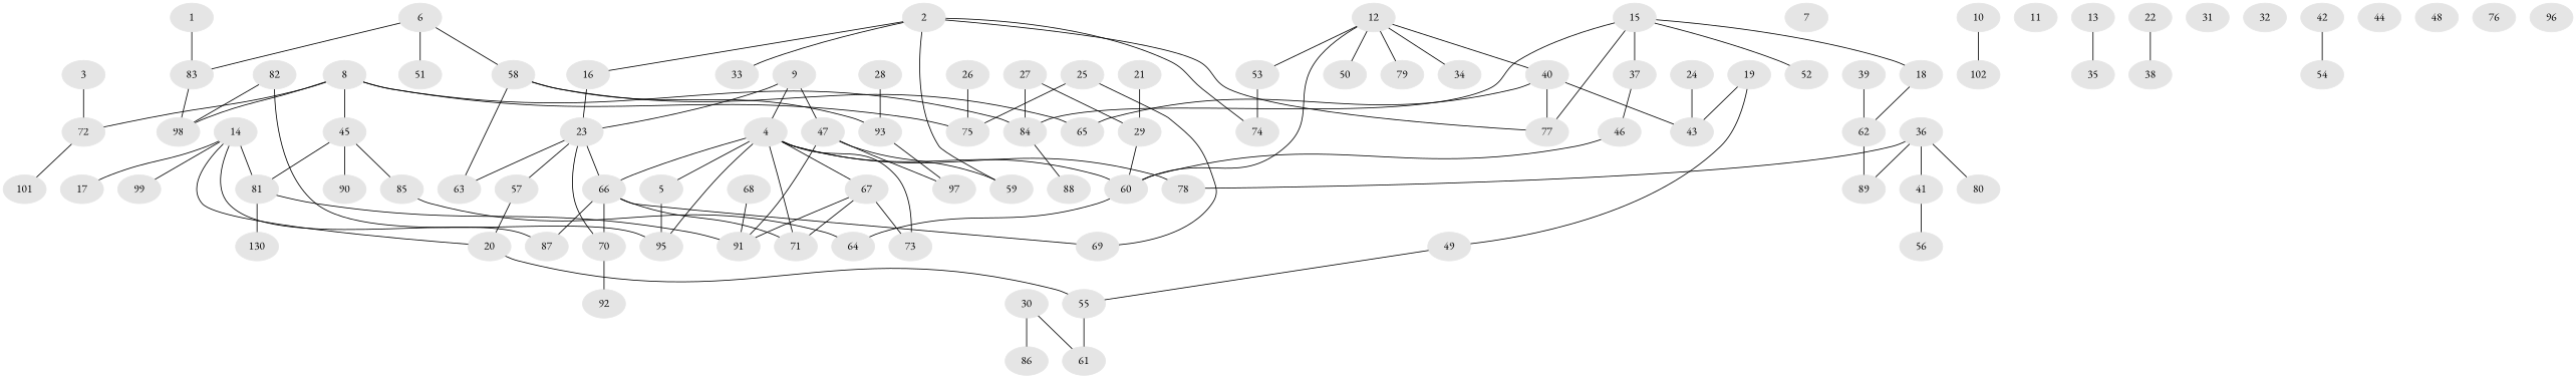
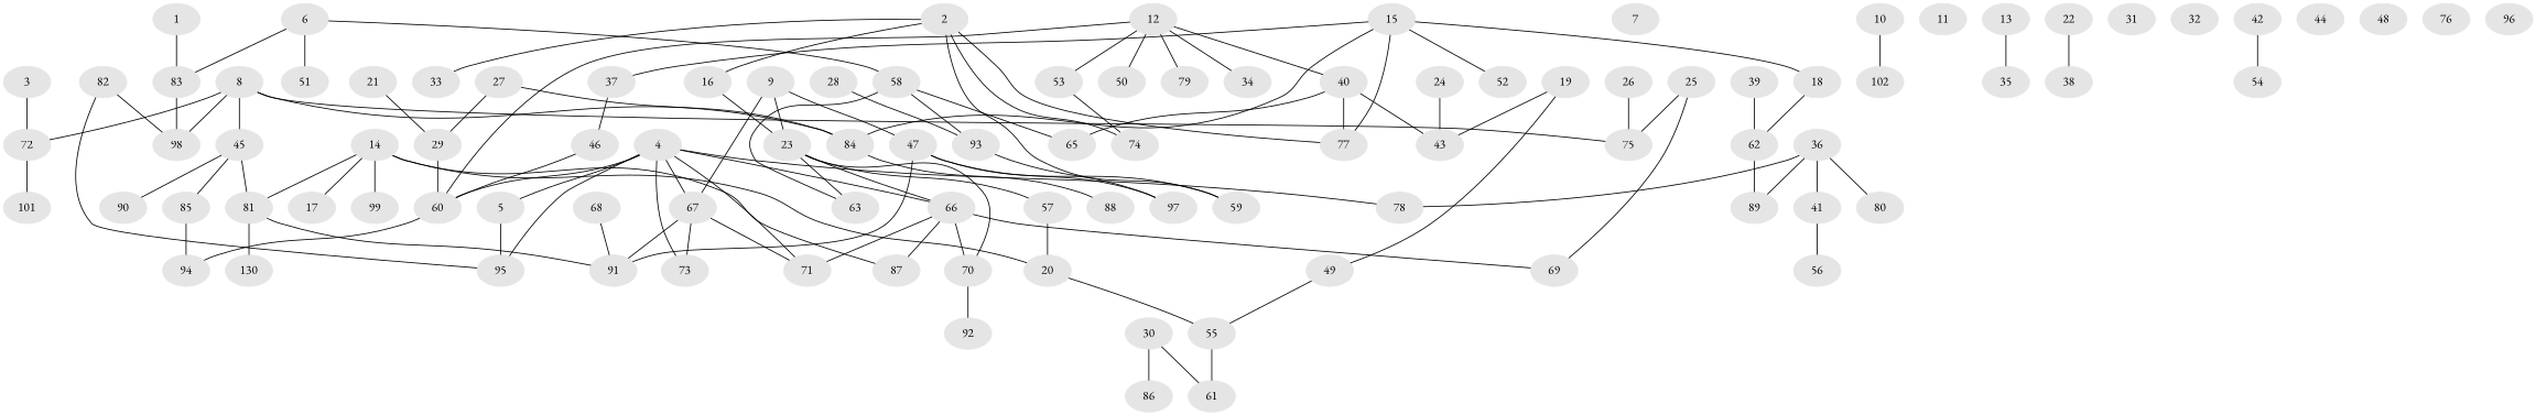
  graph {
    fontname="EB Garamond"
    node [color=gray90 fontname="EB Garamond" style=filled]
    edge [fontname="EB Garamond"]
    1
    83
    98
    2
    16
    33
    59
    74
    77
    23
    3
    72
    101
    4
    5
    60
    66
    67
    71
    73
    78
    95
-   94 [label=64]
+   94
    87
    70
    69
    91
    6
    51
    58
    63
    93
    65
    7
    8
    45
    75
    84
    81
    85
    90
    88
    9
    47
    57
    97
    10
    102
    11
    12
    34
    40
    50
    53
    79
    43
    13
    35
    14
    17
    20
    99
    55
    n64 [label=130]
    15
    18
    37
    52
    62
    46
    89
    19
    49
    61
    21
    29
    22
    38
    92
    24
    25
    26
    27
    28
    30
    86
    31
    32
    36
    41
    80
    56
    39
    42
    54
    44
    48
    68
    76
    82
    96
    1 -- 83
    83 -- 98
    2 -- 16
    2 -- 33
    2 -- 59
    2 -- 74
    2 -- 77
    16 -- 23
    23 -- 66
    23 -- 70
    23 -- 63
    23 -- 57
    3 -- 72
    72 -- 101
    4 -- 5
    4 -- 60
    4 -- 66
    4 -- 67
    4 -- 71
    4 -- 73
    4 -- 78
    4 -- 95
    5 -- 95
    60 -- 94
    66 -- 71
    66 -- 87
    66 -- 70
    66 -- 69
    67 -- 71
    67 -- 73
    67 -- 91
    70 -- 92
    6 -- 83
    6 -- 51
    6 -- 58
    58 -- 63
    58 -- 93
    58 -- 65
    93 -- 97
    8 -- 98
    8 -- 72
    8 -- 45
    8 -- 75
    8 -- 84
    45 -- 81
    45 -- 85
    45 -- 90
    84 -- 88
    81 -- 91
    81 -- n64
    85 -- 94
    9 -- 23
-   9 -- 4
+   9 -- 67
    9 -- 47
    47 -- 59
    47 -- 91
    47 -- 97
    57 -- 20
    10 -- 102
    12 -- 60
    12 -- 34
    12 -- 40
    12 -- 50
    12 -- 53
    12 -- 79
    40 -- 77
    40 -- 65
    40 -- 43
    53 -- 74
    13 -- 35
    14 -- 87
    14 -- 81
    14 -- 17
    14 -- 20
    14 -- 99
    20 -- 55
    55 -- 61
    15 -- 77
    15 -- 84
    15 -- 18
    15 -- 37
    15 -- 52
    18 -- 62
    37 -- 46
    62 -- 89
    46 -- 60
    19 -- 43
    19 -- 49
    49 -- 55
    21 -- 29
    29 -- 60
    22 -- 38
    24 -- 43
    25 -- 69
    25 -- 75
    26 -- 75
    27 -- 84
    27 -- 29
    28 -- 93
    30 -- 61
    30 -- 86
    36 -- 78
    36 -- 89
    36 -- 41
    36 -- 80
    41 -- 56
    39 -- 62
    42 -- 54
    68 -- 91
    82 -- 98
    82 -- 95
  }
